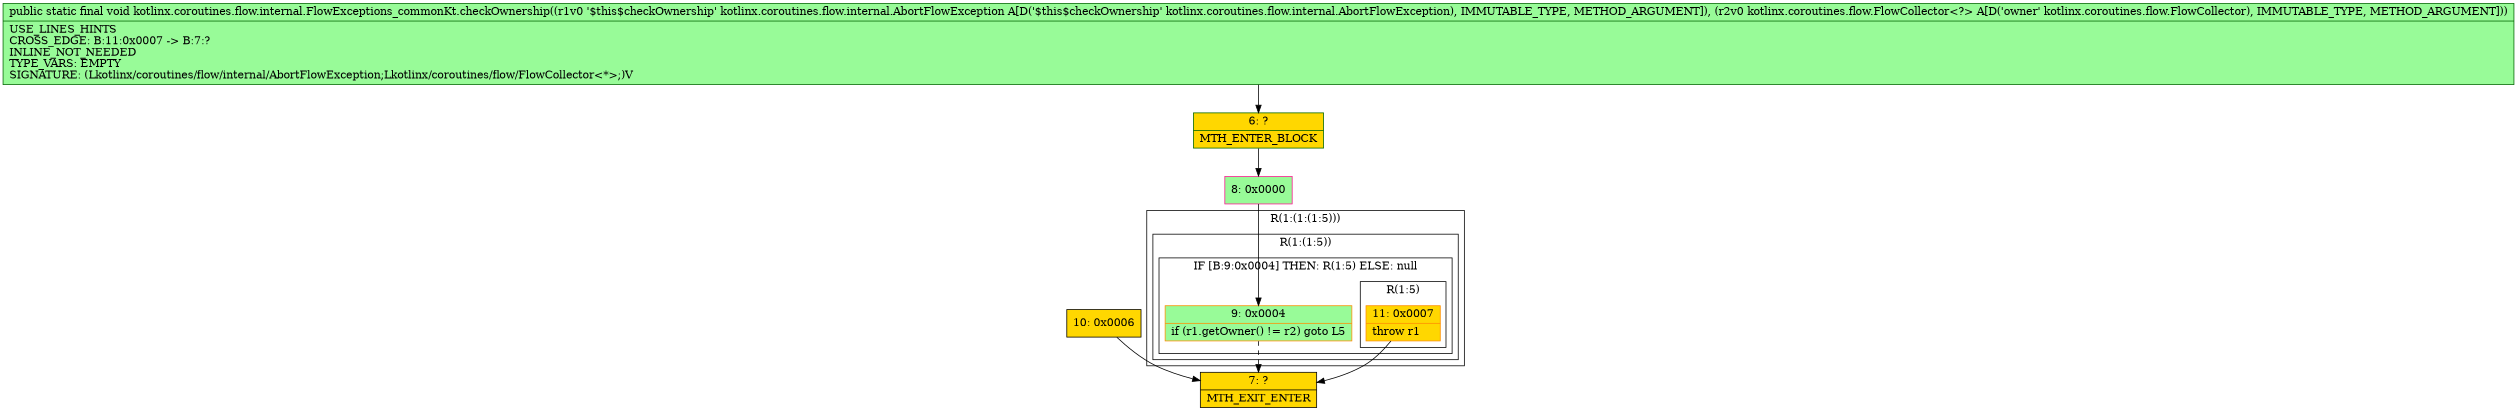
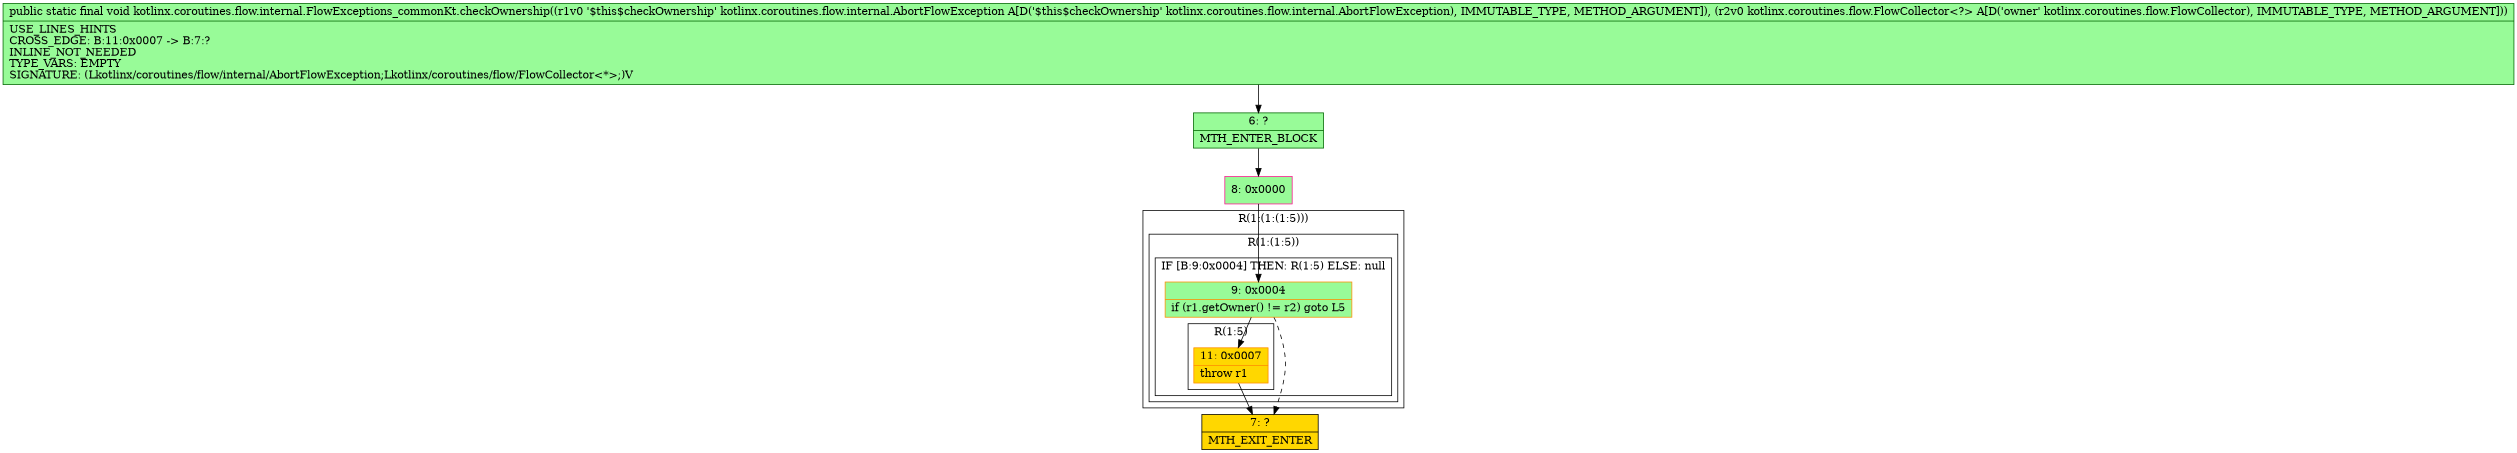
  digraph {
    node [color=darkorange fillcolor=gold shape=record style=filled]
    n1 [label="{11\:\ 0x0007|throw r1\l}"]
    n2 [fillcolor=palegreen label="{9\:\ 0x0004|if (r1.getOwner() != r2) goto L5\l}"]
    n3 [color=black label="{7\:\ ?|MTH_EXIT_ENTER\l}"]
-   n4 [color=black label="{10\:\ 0x0006}"]
-   n5 [color=darkgreen label="{6\:\ ?|MTH_ENTER_BLOCK\l}"]
+   n5 [color=darkgreen fillcolor=palegreen label="{6\:\ ?|MTH_ENTER_BLOCK\l}"]
    n6 [color=deeppink fillcolor=palegreen label="{8\:\ 0x0000}"]
    n7 [color=darkgreen fillcolor=palegreen label="{public static final void kotlinx.coroutines.flow.internal.FlowExceptions_commonKt.checkOwnership((r1v0 '$this$checkOwnership' kotlinx.coroutines.flow.internal.AbortFlowException A[D('$this$checkOwnership' kotlinx.coroutines.flow.internal.AbortFlowException), IMMUTABLE_TYPE, METHOD_ARGUMENT]), (r2v0 kotlinx.coroutines.flow.FlowCollector\<?\> A[D('owner' kotlinx.coroutines.flow.FlowCollector), IMMUTABLE_TYPE, METHOD_ARGUMENT]))  | USE_LINES_HINTS\lCROSS_EDGE: B:11:0x0007 \-\> B:7:?\lINLINE_NOT_NEEDED\lTYPE_VARS: EMPTY\lSIGNATURE: (Lkotlinx\/coroutines\/flow\/internal\/AbortFlowException;Lkotlinx\/coroutines\/flow\/FlowCollector\<*\>;)V\l}"]
    subgraph cluster_1 {
      label="R(1:(1:(1:5)))"
      subgraph cluster_2 {
        label="R(1:(1:5))"
        subgraph cluster_3 {
          label="IF [B:9:0x0004] THEN: R(1:5) ELSE: null"
          n2
          subgraph cluster_4 {
            label="R(1:5)"
            n1
          }
        }
      }
    }
    n1 -> n3
+   n2 -> n1
    n2 -> n3 [style=dashed]
-   n4 -> n3
    n5 -> n6
    n6 -> n2
    n7 -> n5
  }
